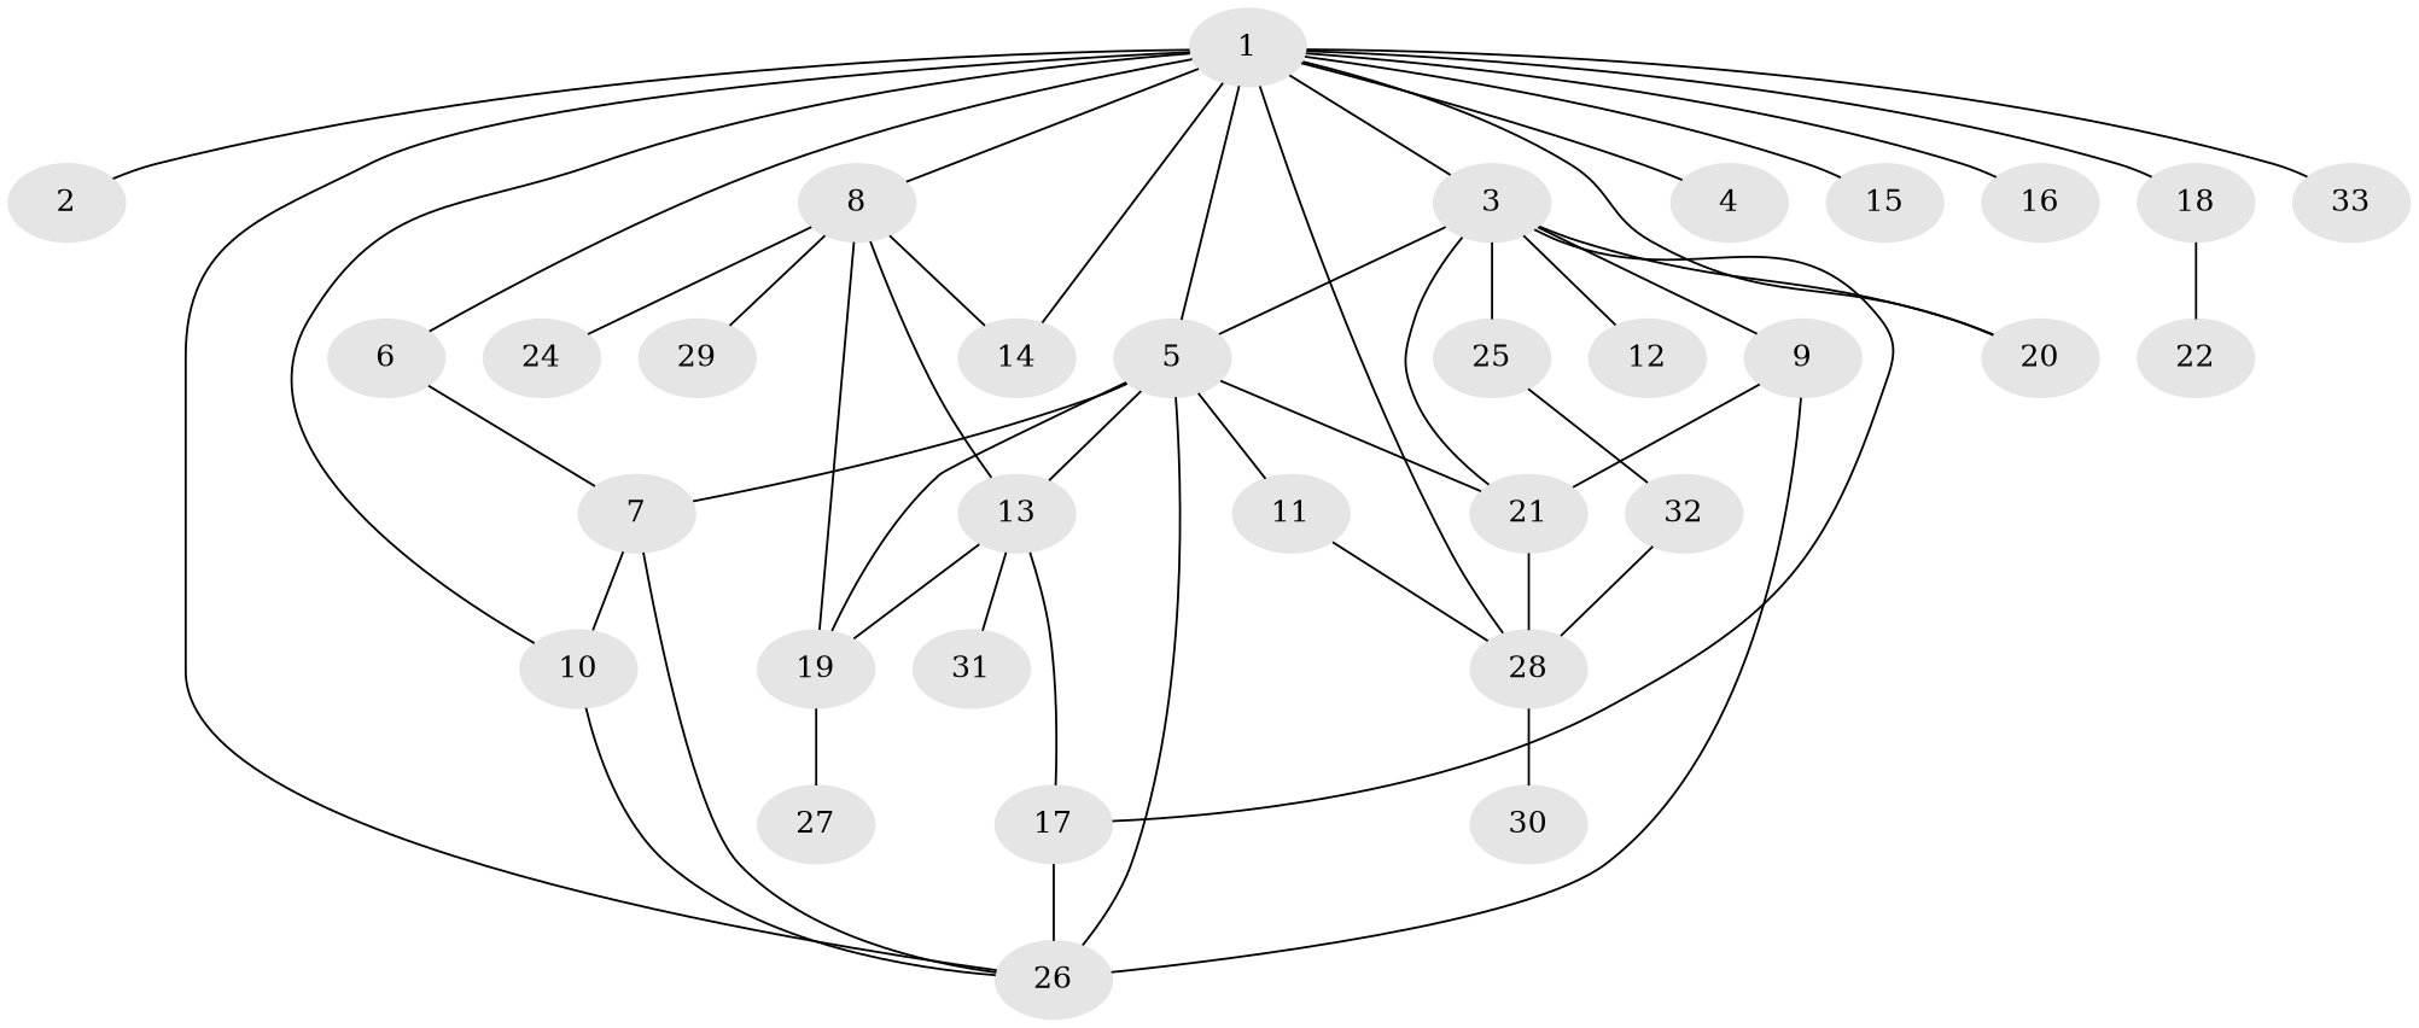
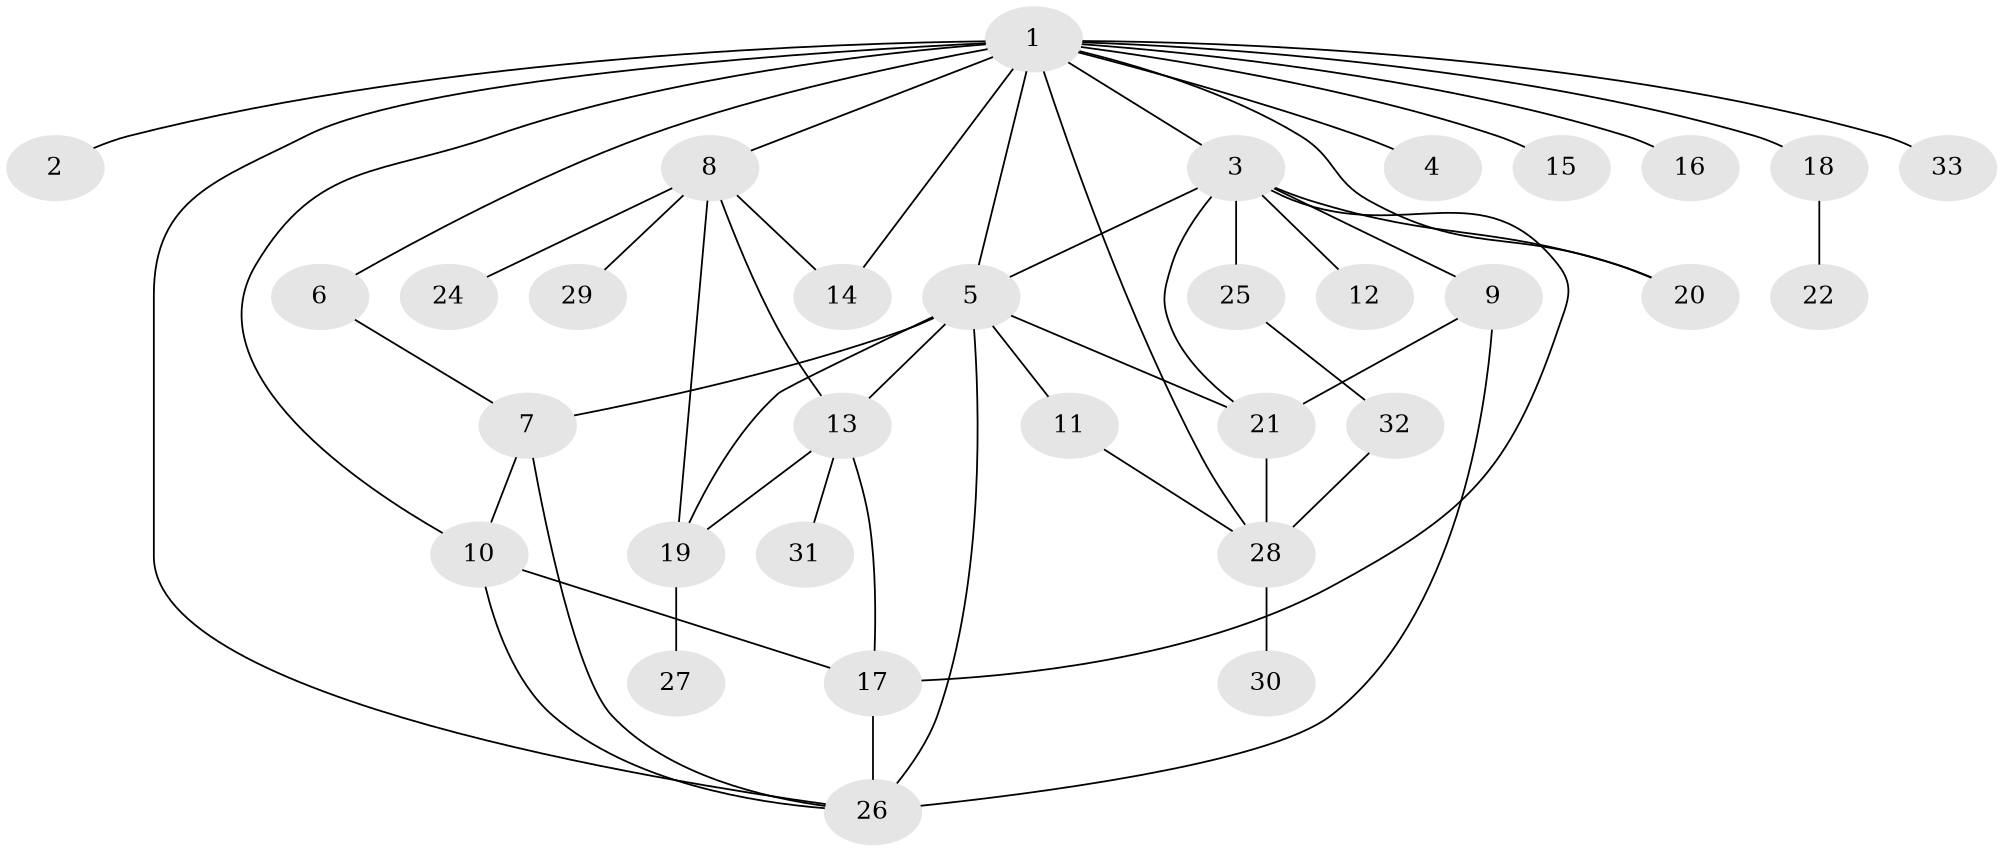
  graph {
    node [color=gray90 style=filled]
    edge [weight=1.0]
    1
    2
    3
    4
    5
    6
    8
    10
    14
    15
    16
    18
    20
    26
    28
    33
    9
    12
    17
    21
    25
    7
    11
    13
    19
    24
    29
    22
    30
    32
    31
    27
    1 -- 2
    1 -- 3
    1 -- 4
    1 -- 5 [weight=2.0]
    1 -- 6
    1 -- 8
    1 -- 10
    1 -- 14
    1 -- 15
    1 -- 16
    1 -- 18
    1 -- 20
    1 -- 26
    1 -- 28
    1 -- 33
    3 -- 5
    3 -- 20
    3 -- 9
    3 -- 12 [weight=5.0]
    3 -- 17
    3 -- 21
    3 -- 25
    5 -- 26 [weight=2.0]
    5 -- 21
    5 -- 7 [weight=2.0]
    5 -- 11
    5 -- 13
    5 -- 19
    6 -- 7 [weight=2.0]
    8 -- 14
    8 -- 13
    8 -- 19
    8 -- 24
    8 -- 29
    10 -- 26
+   10 -- 17
    18 -- 22
    28 -- 30
    9 -- 26
    9 -- 21 [weight=4.0]
    17 -- 26
    21 -- 28
    25 -- 32
    7 -- 10
    7 -- 26
    11 -- 28
    13 -- 17
    13 -- 19
    13 -- 31
    19 -- 27
    32 -- 28 [weight=2.0]
  }
